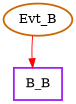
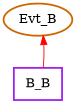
  digraph {
    node [bpid=8 cpu=0 fid=1 fillcolor=white gid=5 pattern=A penwidth=2 sid=2 style=filled toffs=0 tperiod=100000000]
    Evt_B [color=darkorange3 evtno=255 par=2 patentry=1 shape=oval type=tmsg]
    B_B [color=purple patexit=1 shape=rectangle type=block]
    subgraph sub_1 {
      Evt_B
      B_B
    }
-   Evt_B -> B_B [color=red type=defdst]
+   B_B -> Evt_B [color=red type=defdst]
  }
